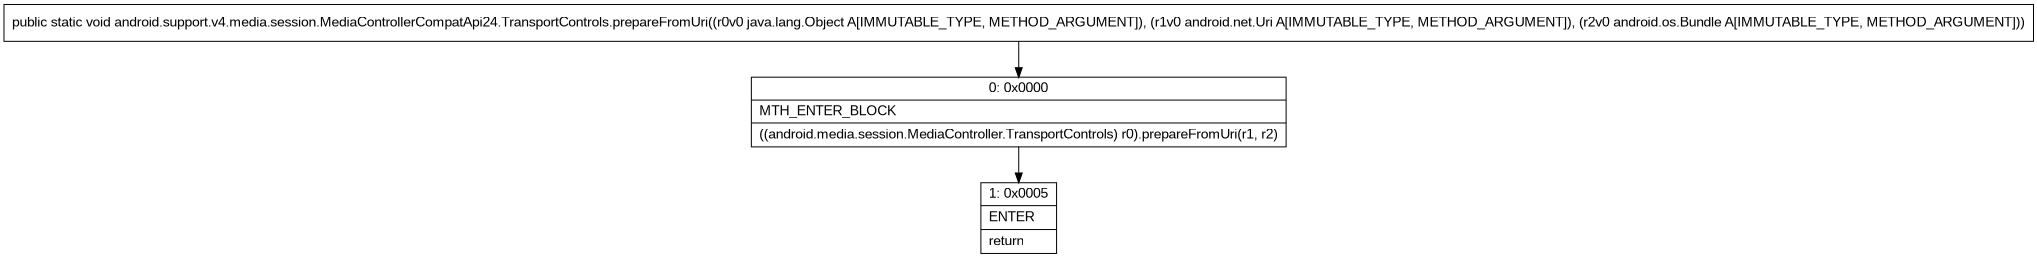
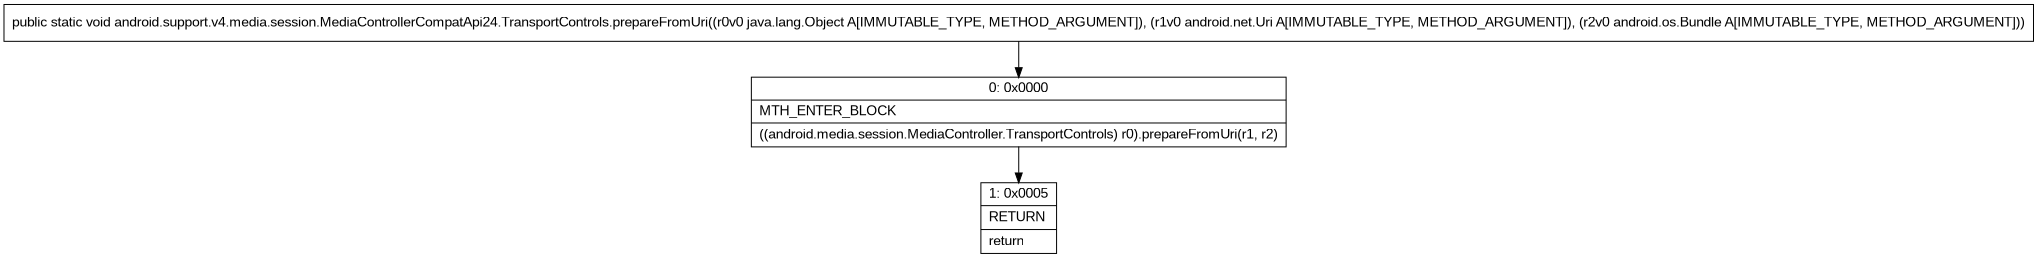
  digraph {
    fontname="Liberation Sans"
    node [shape=record fontname="Liberation Sans"]
    edge [fontname="Liberation Sans"]
    n1 [label="{0\:\ 0x0000|MTH_ENTER_BLOCK\l|((android.media.session.MediaController.TransportControls) r0).prepareFromUri(r1, r2)\l}"]
-   n2 [label="{1\:\ 0x0005|ENTER\l|return\l}"]
+   n2 [label="{1\:\ 0x0005|RETURN\l|return\l}"]
    n3 [label="{public static void android.support.v4.media.session.MediaControllerCompatApi24.TransportControls.prepareFromUri((r0v0 java.lang.Object A[IMMUTABLE_TYPE, METHOD_ARGUMENT]), (r1v0 android.net.Uri A[IMMUTABLE_TYPE, METHOD_ARGUMENT]), (r2v0 android.os.Bundle A[IMMUTABLE_TYPE, METHOD_ARGUMENT])) }"]
    n1 -> n2
    n3 -> n1
  }
